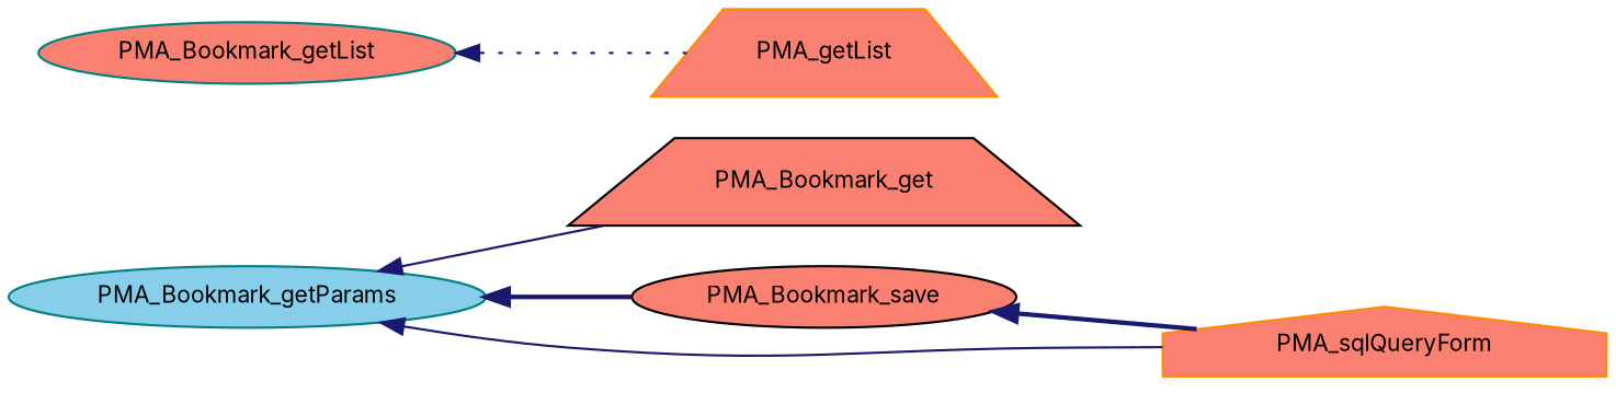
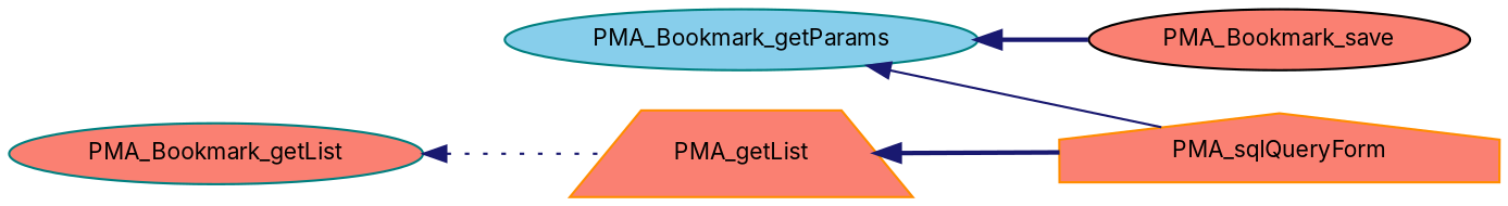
  digraph {
    fontname=Inter
    rankdir=LR
    node [color=teal fillcolor=salmon fontname=Inter fontsize=10 shape=ellipse style=filled]
    edge [color=midnightblue dir=back fontname=Inter fontsize=10 labelfontname=Helvetica labelfontsize=10 style=solid]
    n1 [fillcolor=skyblue fontcolor=black height=0.2 label=PMA_Bookmark_getParams width=0.4]
-   n2 [color=black height=0.2 label=PMA_Bookmark_get shape=trapezium width=0.4]
    n3 [color=black height=0.2 label=PMA_Bookmark_save width=0.4]
    n4 [color=darkorange height=0.2 label=PMA_sqlQueryForm shape=house width=0.4]
    n5 [height=0.2 label=PMA_Bookmark_getList width=0.4]
    n6 [color=darkorange height=0.2 label=PMA_getList shape=trapezium width=0.4]
-   n1 -> n2
    n1 -> n3 [style=bold]
    n1 -> n4
    n5 -> n6 [style=dotted]
-   n3 -> n4 [style=bold]
+   n6 -> n4 [style=bold]
  }
